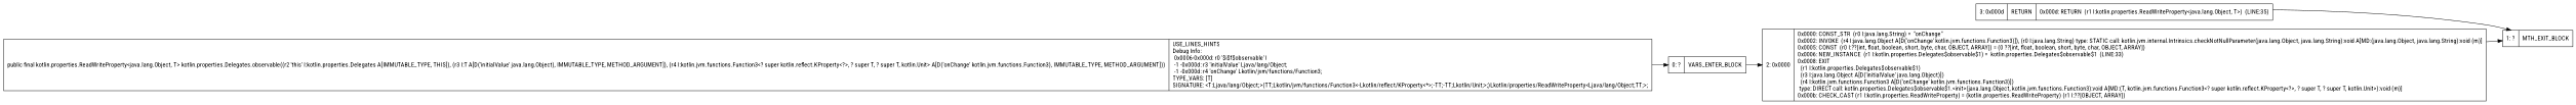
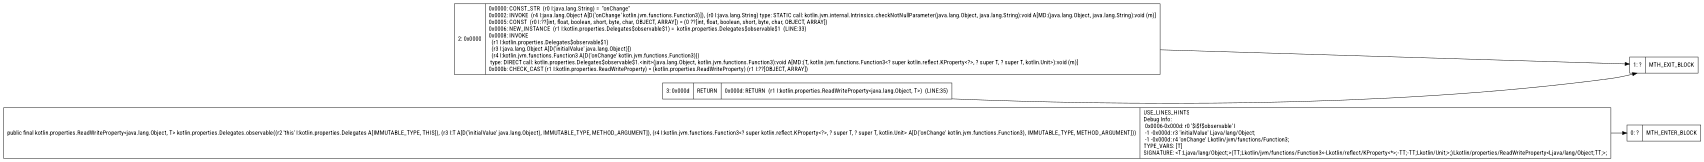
  digraph {
    fontname="Roboto Condensed"
    rankdir=LR
    node [fontname="Roboto Condensed" shape=record]
    edge [fontname="Roboto Condensed"]
-   n1 [label="{0\:\ ?|VARS_ENTER_BLOCK\l}"]
-   n2 [label="{2\:\ 0x0000|0x0000: CONST_STR  (r0 I:java.lang.String) =  \"onChange\" \l0x0002: INVOKE  (r4 I:java.lang.Object A[D('onChange' kotlin.jvm.functions.Function3)]), (r0 I:java.lang.String) type: STATIC call: kotlin.jvm.internal.Intrinsics.checkNotNullParameter(java.lang.Object, java.lang.String):void A[MD:(java.lang.Object, java.lang.String):void (m)]\l0x0005: CONST  (r0 I:??[int, float, boolean, short, byte, char, OBJECT, ARRAY]) = (0 ??[int, float, boolean, short, byte, char, OBJECT, ARRAY]) \l0x0006: NEW_INSTANCE  (r1 I:kotlin.properties.Delegates$observable$1) =  kotlin.properties.Delegates$observable$1  (LINE:33)\l0x0008: EXIT  \l  (r1 I:kotlin.properties.Delegates$observable$1)\l  (r3 I:java.lang.Object A[D('initialValue' java.lang.Object)])\l  (r4 I:kotlin.jvm.functions.Function3 A[D('onChange' kotlin.jvm.functions.Function3)])\l type: DIRECT call: kotlin.properties.Delegates$observable$1.\<init\>(java.lang.Object, kotlin.jvm.functions.Function3):void A[MD:(T, kotlin.jvm.functions.Function3\<? super kotlin.reflect.KProperty\<?\>, ? super T, ? super T, kotlin.Unit\>):void (m)]\l0x000b: CHECK_CAST (r1 I:kotlin.properties.ReadWriteProperty) = (kotlin.properties.ReadWriteProperty) (r1 I:??[OBJECT, ARRAY]) \l}"]
+   n1 [label="{0\:\ ?|MTH_ENTER_BLOCK\l}"]
+   n2 [label="{2\:\ 0x0000|0x0000: CONST_STR  (r0 I:java.lang.String) =  \"onChange\" \l0x0002: INVOKE  (r4 I:java.lang.Object A[D('onChange' kotlin.jvm.functions.Function3)]), (r0 I:java.lang.String) type: STATIC call: kotlin.jvm.internal.Intrinsics.checkNotNullParameter(java.lang.Object, java.lang.String):void A[MD:(java.lang.Object, java.lang.String):void (m)]\l0x0005: CONST  (r0 I:??[int, float, boolean, short, byte, char, OBJECT, ARRAY]) = (0 ??[int, float, boolean, short, byte, char, OBJECT, ARRAY]) \l0x0006: NEW_INSTANCE  (r1 I:kotlin.properties.Delegates$observable$1) =  kotlin.properties.Delegates$observable$1  (LINE:33)\l0x0008: INVOKE  \l  (r1 I:kotlin.properties.Delegates$observable$1)\l  (r3 I:java.lang.Object A[D('initialValue' java.lang.Object)])\l  (r4 I:kotlin.jvm.functions.Function3 A[D('onChange' kotlin.jvm.functions.Function3)])\l type: DIRECT call: kotlin.properties.Delegates$observable$1.\<init\>(java.lang.Object, kotlin.jvm.functions.Function3):void A[MD:(T, kotlin.jvm.functions.Function3\<? super kotlin.reflect.KProperty\<?\>, ? super T, ? super T, kotlin.Unit\>):void (m)]\l0x000b: CHECK_CAST (r1 I:kotlin.properties.ReadWriteProperty) = (kotlin.properties.ReadWriteProperty) (r1 I:??[OBJECT, ARRAY]) \l}"]
    n3 [label="{1\:\ ?|MTH_EXIT_BLOCK\l}"]
    n4 [label="{3\:\ 0x000d|RETURN\l|0x000d: RETURN  (r1 I:kotlin.properties.ReadWriteProperty\<java.lang.Object, T\>)  (LINE:35)\l}"]
    n5 [label="{public final kotlin.properties.ReadWriteProperty\<java.lang.Object, T\> kotlin.properties.Delegates.observable((r2 'this' I:kotlin.properties.Delegates A[IMMUTABLE_TYPE, THIS]), (r3 I:T A[D('initialValue' java.lang.Object), IMMUTABLE_TYPE, METHOD_ARGUMENT]), (r4 I:kotlin.jvm.functions.Function3\<? super kotlin.reflect.KProperty\<?\>, ? super T, ? super T, kotlin.Unit\> A[D('onChange' kotlin.jvm.functions.Function3), IMMUTABLE_TYPE, METHOD_ARGUMENT]))  | USE_LINES_HINTS\lDebug Info:\l  0x0006\-0x000d: r0 '$i$f$observable' I\l  \-1 \-0x000d: r3 'initialValue' Ljava\/lang\/Object;\l  \-1 \-0x000d: r4 'onChange' Lkotlin\/jvm\/functions\/Function3;\lTYPE_VARS: [T]\lSIGNATURE: \<T:Ljava\/lang\/Object;\>(TT;Lkotlin\/jvm\/functions\/Function3\<\-Lkotlin\/reflect\/KProperty\<*\>;\-TT;\-TT;Lkotlin\/Unit;\>;)Lkotlin\/properties\/ReadWriteProperty\<Ljava\/lang\/Object;TT;\>;\l}"]
-   n1 -> n2
    n2 -> n3
    n4 -> n3
    n5 -> n1
  }
